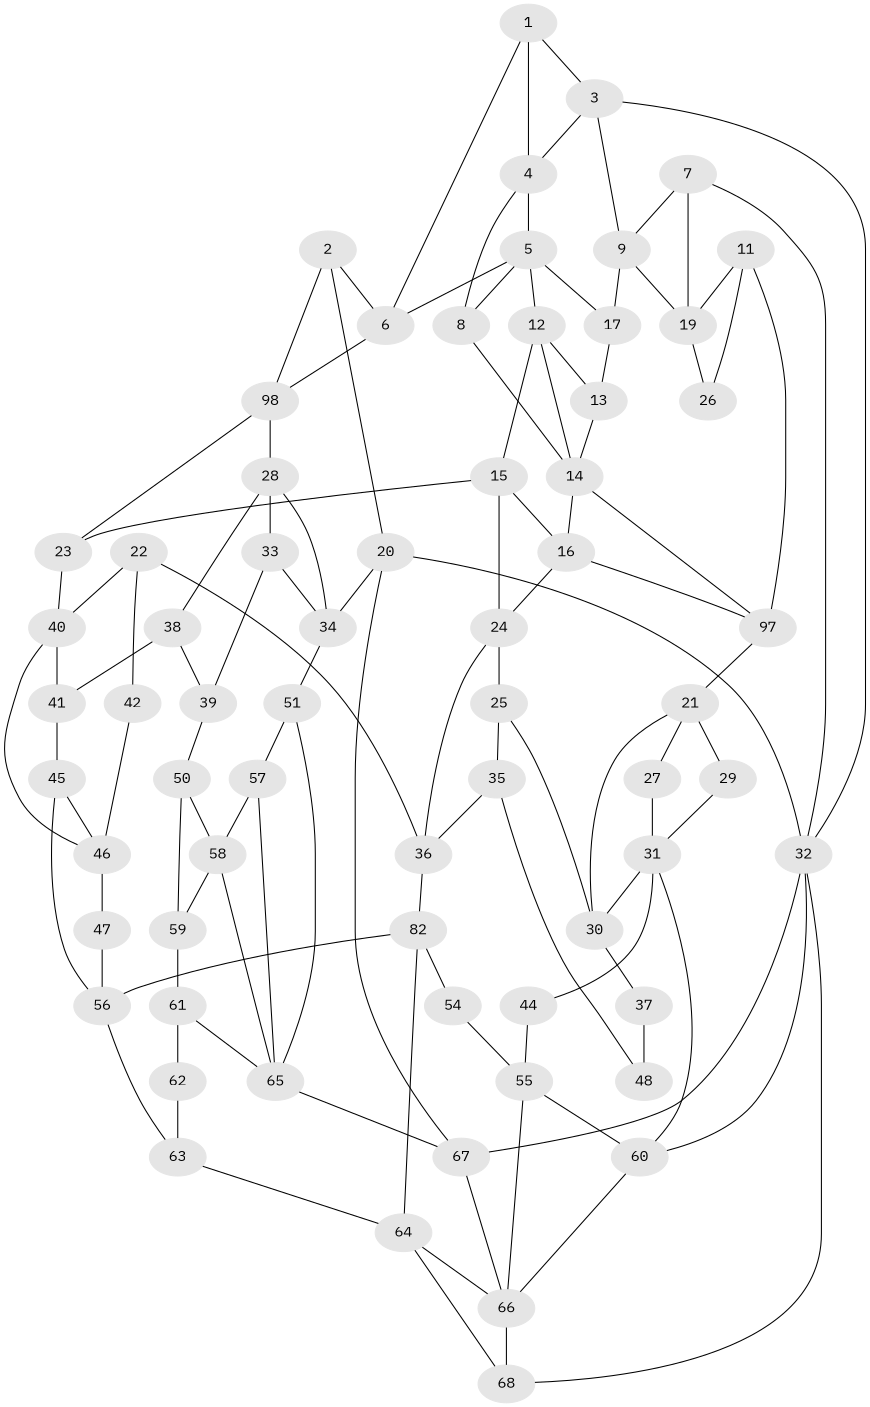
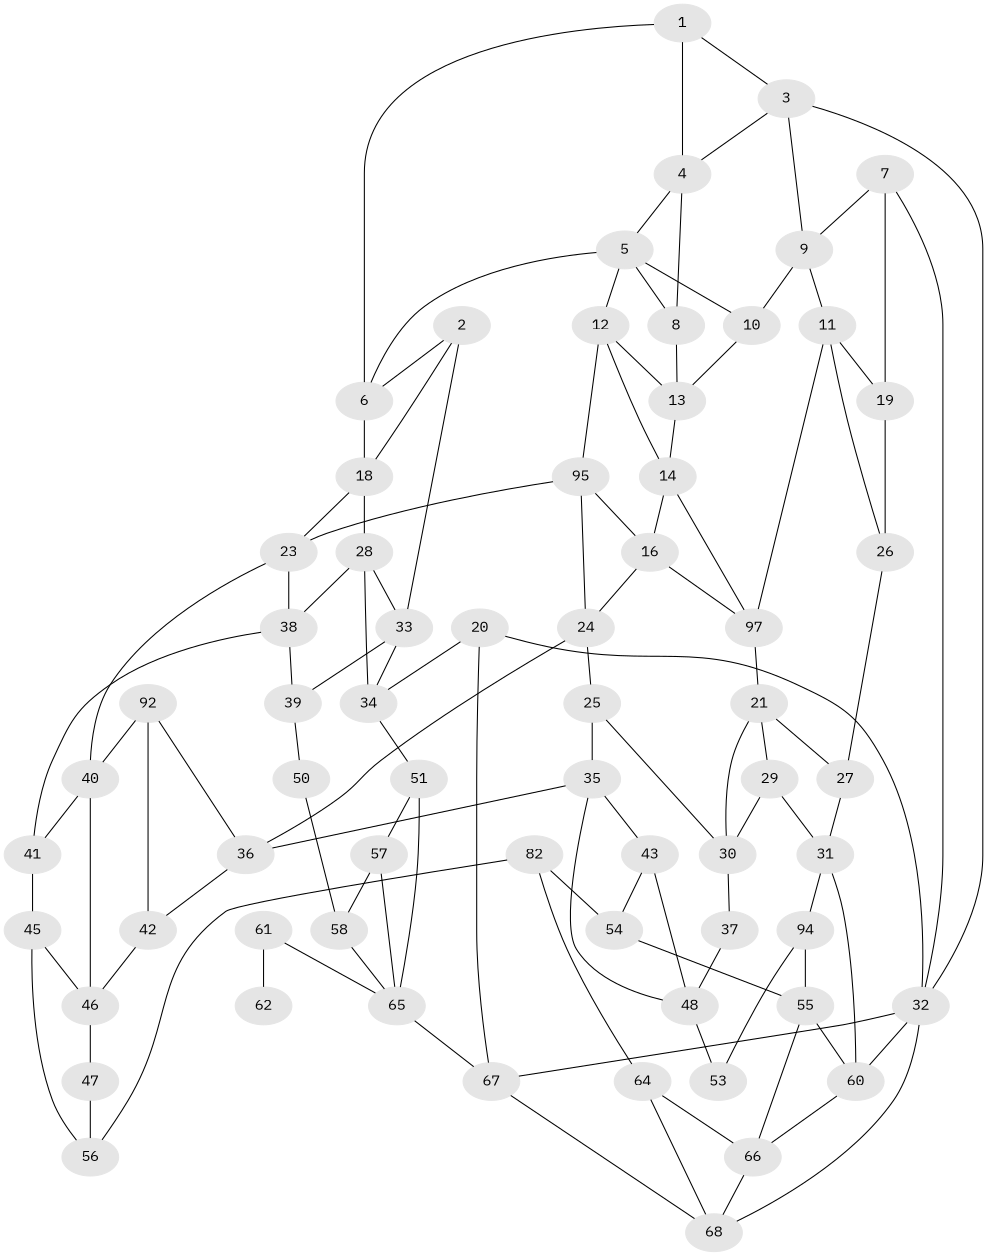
  graph {
    fontname="IBM Plex Mono"
    node [color=gray90 fontname="IBM Plex Mono" style=filled]
    edge [fontname="IBM Plex Mono" weight=1.0]
    1
    3
    4
    6
    9
    32
    5
    8
-   18 [label=98]
+   18
    2
    20
    23
    28
    34
    67
-   10 [label=17]
+   10
    11
    60
    68
    12
    13
    14
-   15
+   15 [label=95]
    7
    19
    26
    n27 [label=97]
    21
    27
    16
    24
    40
    38
    36
    25
    29
    30
    33
    51
    31
    37
-   22
+   22 [label=92]
    42
    41
    46
    39
    35
+   43
    48
-   44
+   44 [label=94]
+   53
    55
    66
    50
    57
    65
    54
    45
-   59
    58
    47
    56
-   63
    61
    62
    n66 [label=82]
    64
    1 -- 3
    1 -- 4
    1 -- 6
    3 -- 4
    3 -- 9
    3 -- 32
    4 -- 5
    4 -- 8
    6 -- 18
    9 -- 10
-   9 -- 19
+   9 -- 11
    32 -- 67
    32 -- 60
    32 -- 68
    5 -- 6
    5 -- 8
    5 -- 10
    5 -- 12
-   8 -- 14
+   8 -- 13
    18 -- 23
    18 -- 28
    2 -- 6
    2 -- 18
-   2 -- 20
+   2 -- 33
    20 -- 32
    20 -- 34
    20 -- 67
    23 -- 40
+   23 -- 38
    28 -- 34
    28 -- 38
    28 -- 33
    34 -- 51
-   67 -- 66
+   67 -- 68
    10 -- 13
    11 -- 19
    11 -- 26
    11 -- n27
    60 -- 66
    12 -- 13
    12 -- 14
    12 -- 15
    13 -- 14
    14 -- n27
    14 -- 16
    15 -- 23
    15 -- 16
    15 -- 24
    7 -- 9
    7 -- 32
    7 -- 19 [weight=2.0]
    19 -- 26
+   26 -- 27 [weight=2.0]
    n27 -- 21
    21 -- 27
    21 -- 29
    21 -- 30
    27 -- 31
    16 -- n27
    16 -- 24
    24 -- 36
    24 -- 25
    40 -- 41
    40 -- 46
    38 -- 41
    38 -- 39
-   36 -- n66
+   36 -- 42
    25 -- 30
    25 -- 35
-   31 -- 30
+   29 -- 30
    29 -- 31
    30 -- 37
    33 -- 34
    33 -- 39
    51 -- 57 [weight=2.0]
    51 -- 65
    31 -- 60
    31 -- 44
    37 -- 48 [weight=2.0]
    22 -- 40
    22 -- 36
    22 -- 42
    42 -- 46
    41 -- 45
    46 -- 47
    39 -- 50
    35 -- 36
+   35 -- 43
    35 -- 48
+   43 -- 48
+   43 -- 54
+   48 -- 53 [weight=2.0]
+   44 -- 53
    44 -- 55
    55 -- 60
    55 -- 66
    66 -- 68
-   50 -- 59
    50 -- 58
    57 -- 65
    57 -- 58
    65 -- 67
    54 -- 55
    45 -- 46
    45 -- 56
-   59 -- 61
    58 -- 65
-   58 -- 59
    47 -- 56
-   56 -- 63
-   63 -- 64
    61 -- 65
    61 -- 62
-   62 -- 63 [weight=2.0]
    n66 -- 54
    n66 -- 56
    n66 -- 64
    64 -- 68
    64 -- 66
  }
